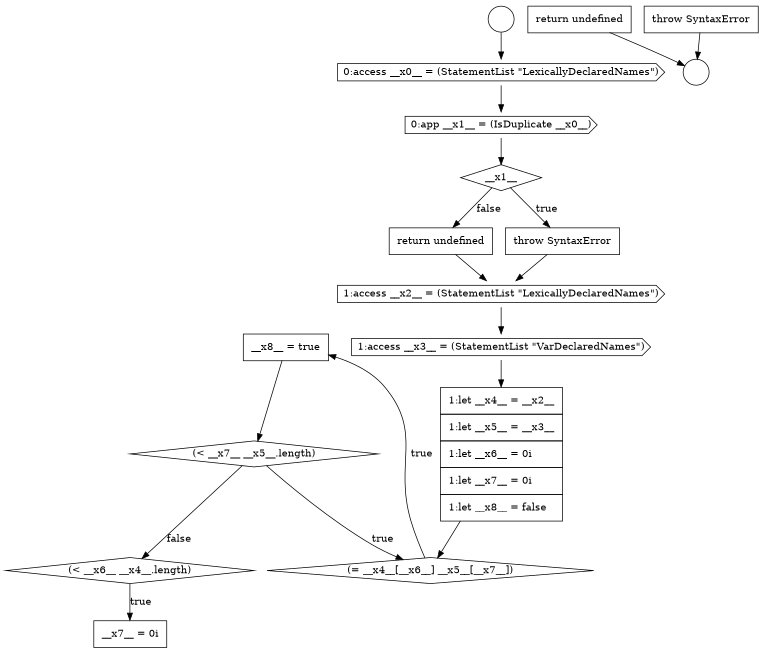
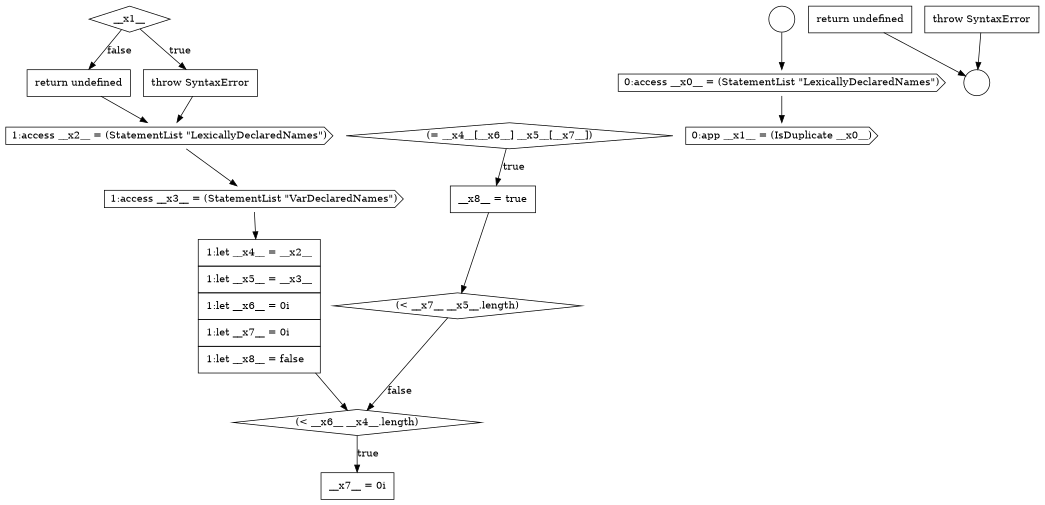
  digraph {
    node [color=black fillcolor=white shape=none style=filled]
    edge [color=black]
    n1 [label=<<font color="black">     <table border="0" cellborder="1" cellspacing="0" cellpadding="10">       <tr><td align="left">__x8__ = true</td></tr>     </table>   </font>> margin=0]
    n2 [label=<<font color="black">(&lt; __x7__ __x5__.length)</font>> shape=diamond]
    n3 [label=<<font color="black">(= __x4__[__x6__] __x5__[__x7__])</font>> shape=diamond]
    n4 [label=<<font color="black">(&lt; __x6__ __x4__.length)</font>> shape=diamond]
    n5 [label=<<font color="black">0:access __x0__ = (StatementList &quot;LexicallyDeclaredNames&quot;)</font>> shape=cds]
    n6 [label=<<font color="black">0:app __x1__ = (IsDuplicate __x0__)</font>> shape=cds]
    n7 [label=<<font color="black">__x1__</font>> shape=diamond]
    n8 [label=<<font color="black">     <table border="0" cellborder="1" cellspacing="0" cellpadding="10">       <tr><td align="left">return undefined</td></tr>     </table>   </font>> margin=0]
    n9 [label=<<font color="black">1:access __x2__ = (StatementList &quot;LexicallyDeclaredNames&quot;)</font>> shape=cds]
    n10 [label=<<font color="black">1:access __x3__ = (StatementList &quot;VarDeclaredNames&quot;)</font>> shape=cds]
    n11 [label=<<font color="black">     <table border="0" cellborder="1" cellspacing="0" cellpadding="10">       <tr><td align="left">__x7__ = 0i</td></tr>     </table>   </font>> margin=0]
    n12 [label=" " shape=circle]
    n13 [label=<<font color="black">     <table border="0" cellborder="1" cellspacing="0" cellpadding="10">       <tr><td align="left">1:let __x4__ = __x2__</td></tr>       <tr><td align="left">1:let __x5__ = __x3__</td></tr>       <tr><td align="left">1:let __x6__ = 0i</td></tr>       <tr><td align="left">1:let __x7__ = 0i</td></tr>       <tr><td align="left">1:let __x8__ = false</td></tr>     </table>   </font>> margin=0]
    n14 [label=<<font color="black">     <table border="0" cellborder="1" cellspacing="0" cellpadding="10">       <tr><td align="left">throw SyntaxError</td></tr>     </table>   </font>> margin=0]
    n15 [label=<<font color="black">     <table border="0" cellborder="1" cellspacing="0" cellpadding="10">       <tr><td align="left">return undefined</td></tr>     </table>   </font>> margin=0]
    n16 [label=" " shape=circle]
    n17 [label=<<font color="black">     <table border="0" cellborder="1" cellspacing="0" cellpadding="10">       <tr><td align="left">throw SyntaxError</td></tr>     </table>   </font>> margin=0]
    n1 -> n2
-   n2 -> n3 [label=<<font color="black">true</font>>]
    n2 -> n4 [label=<<font color="black">false</font>>]
    n3 -> n1 [label=<<font color="black">true</font>>]
    n4 -> n11 [label=<<font color="black">true</font>>]
    n5 -> n6
-   n6 -> n7
    n7 -> n8 [label=<<font color="black">false</font>>]
    n7 -> n14 [label=<<font color="black">true</font>>]
    n8 -> n9
    n9 -> n10
    n10 -> n13
-   n13 -> n3
+   n13 -> n4
    n14 -> n9
    n15 -> n12
    n16 -> n5
    n17 -> n12
  }
